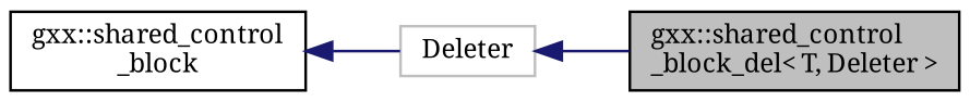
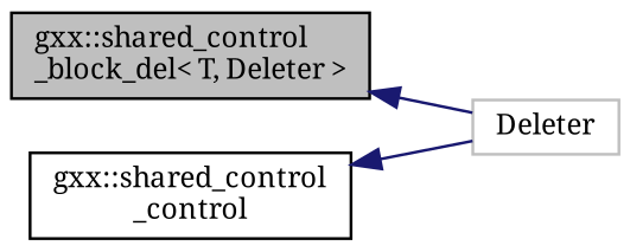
  digraph {
    fontname="Noto Serif"
    rankdir=LR
    node [color=black fillcolor=white fontname="Noto Serif" fontsize=10 shape=record style=filled]
    edge [color=midnightblue dir=back fontname="Noto Serif" fontsize=10 labelfontname=Helvetica labelfontsize=10 style=solid]
    n1 [fillcolor=grey75 fontcolor=black height=0.2 label="gxx::shared_control\l_block_del\< T, Deleter \>" width=0.4]
-   n2 [height=0.2 label="gxx::shared_control\l_block" width=0.4]
+   n2 [height=0.2 label="gxx::shared_control\l_control" width=0.4]
    n3 [color=grey75 height=0.2 label=Deleter width=0.4]
    n2 -> n3
-   n3 -> n1
+   n1 -> n3
  }
